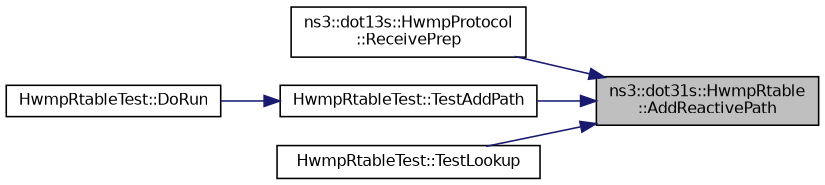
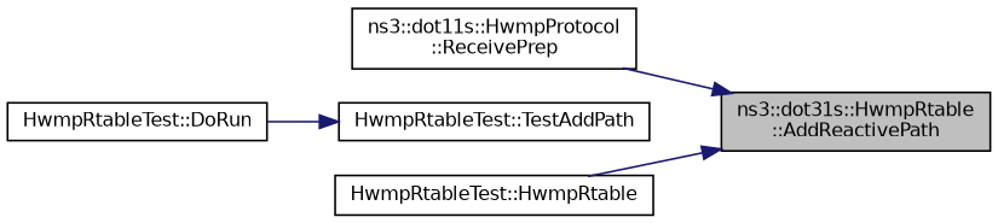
  digraph {
    rankdir=RL
    node [color=black fillcolor=white fontname=Helvetica fontsize=10 shape=record style=filled]
    edge [color=midnightblue dir=back fontname=Helvetica fontsize=10 labelfontname=Helvetica labelfontsize=10 style=solid]
    n1 [fillcolor=grey75 fontcolor=black height=0.2 label="ns3::dot31s::HwmpRtable\l::AddReactivePath" width=0.4]
-   n2 [height=0.2 label="ns3::dot13s::HwmpProtocol\l::ReceivePrep" width=0.4]
+   n2 [height=0.2 label="ns3::dot11s::HwmpProtocol\l::ReceivePrep" width=0.4]
    n3 [height=0.2 label="HwmpRtableTest::TestAddPath" width=0.4]
-   n4 [height=0.2 label="HwmpRtableTest::TestLookup" width=0.4]
+   n4 [height=0.2 label="HwmpRtableTest::HwmpRtable" width=0.4]
    n5 [height=0.2 label="HwmpRtableTest::DoRun" width=0.4]
    n1 -> n2
-   n1 -> n3
    n1 -> n4
    n3 -> n5
  }
